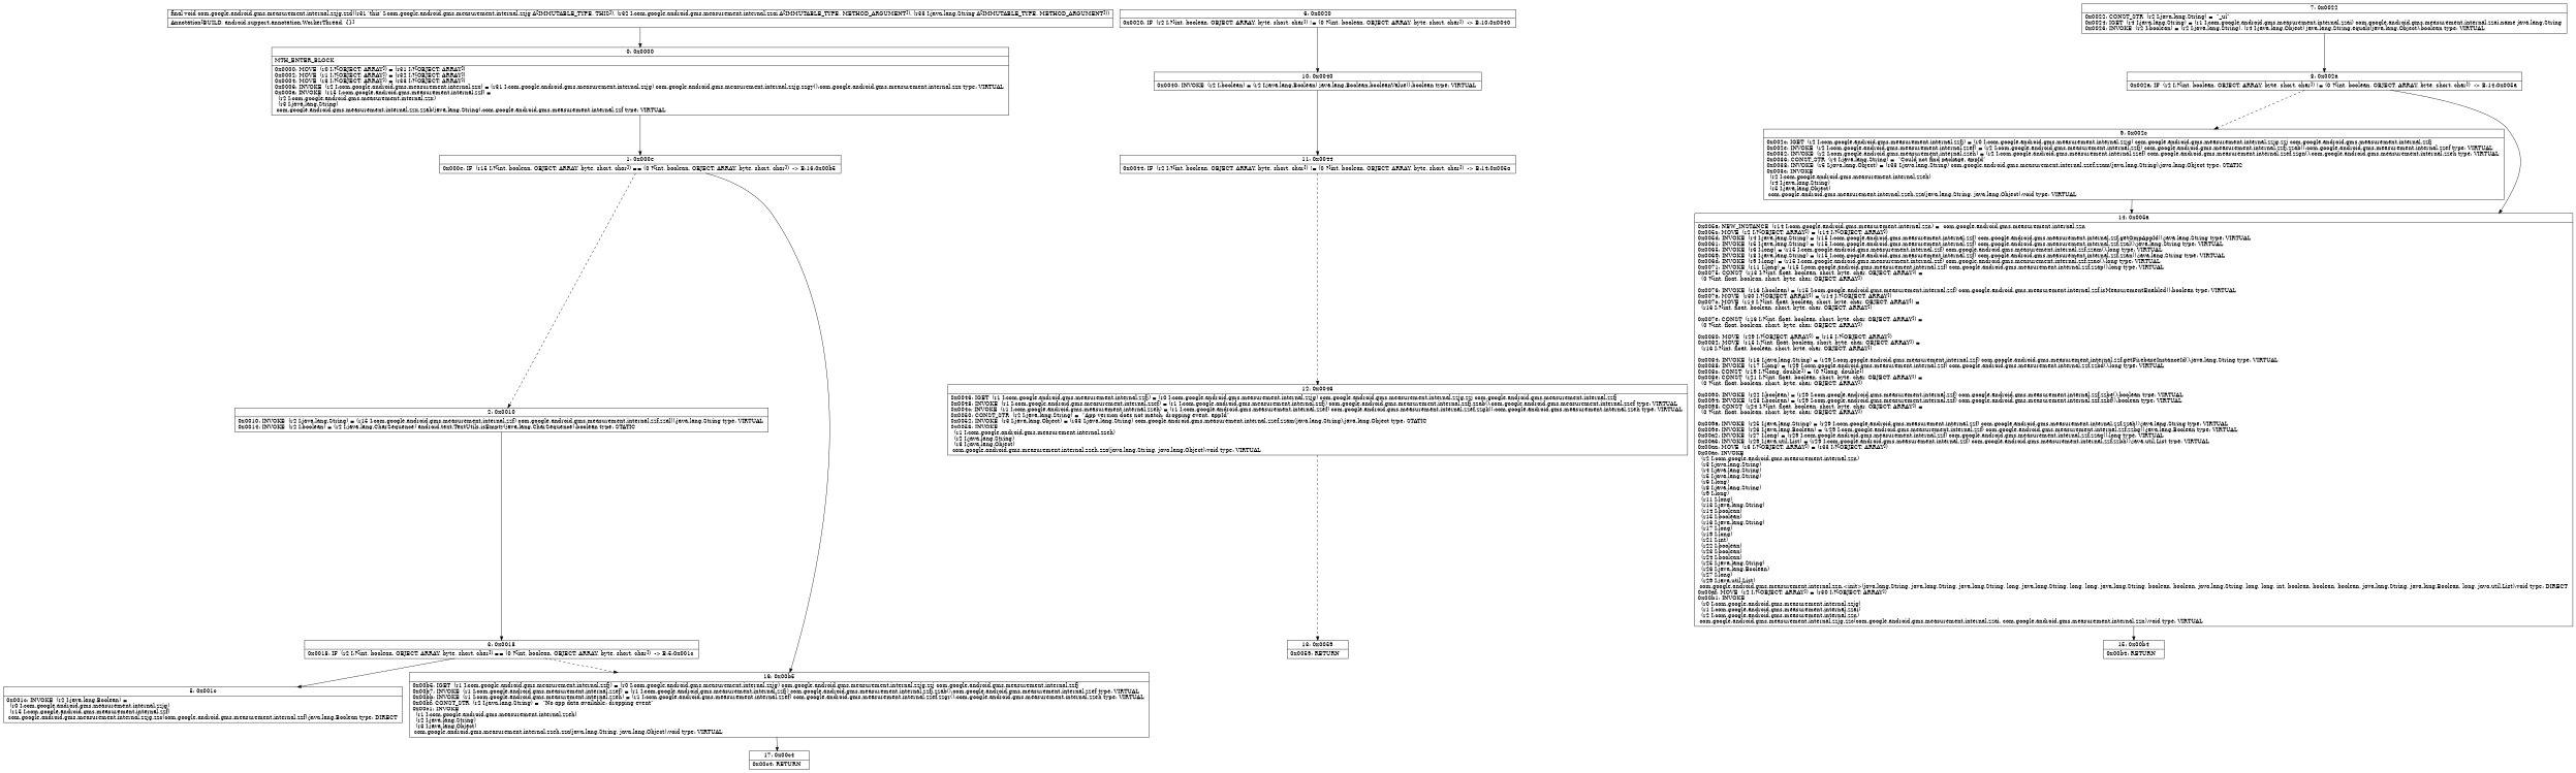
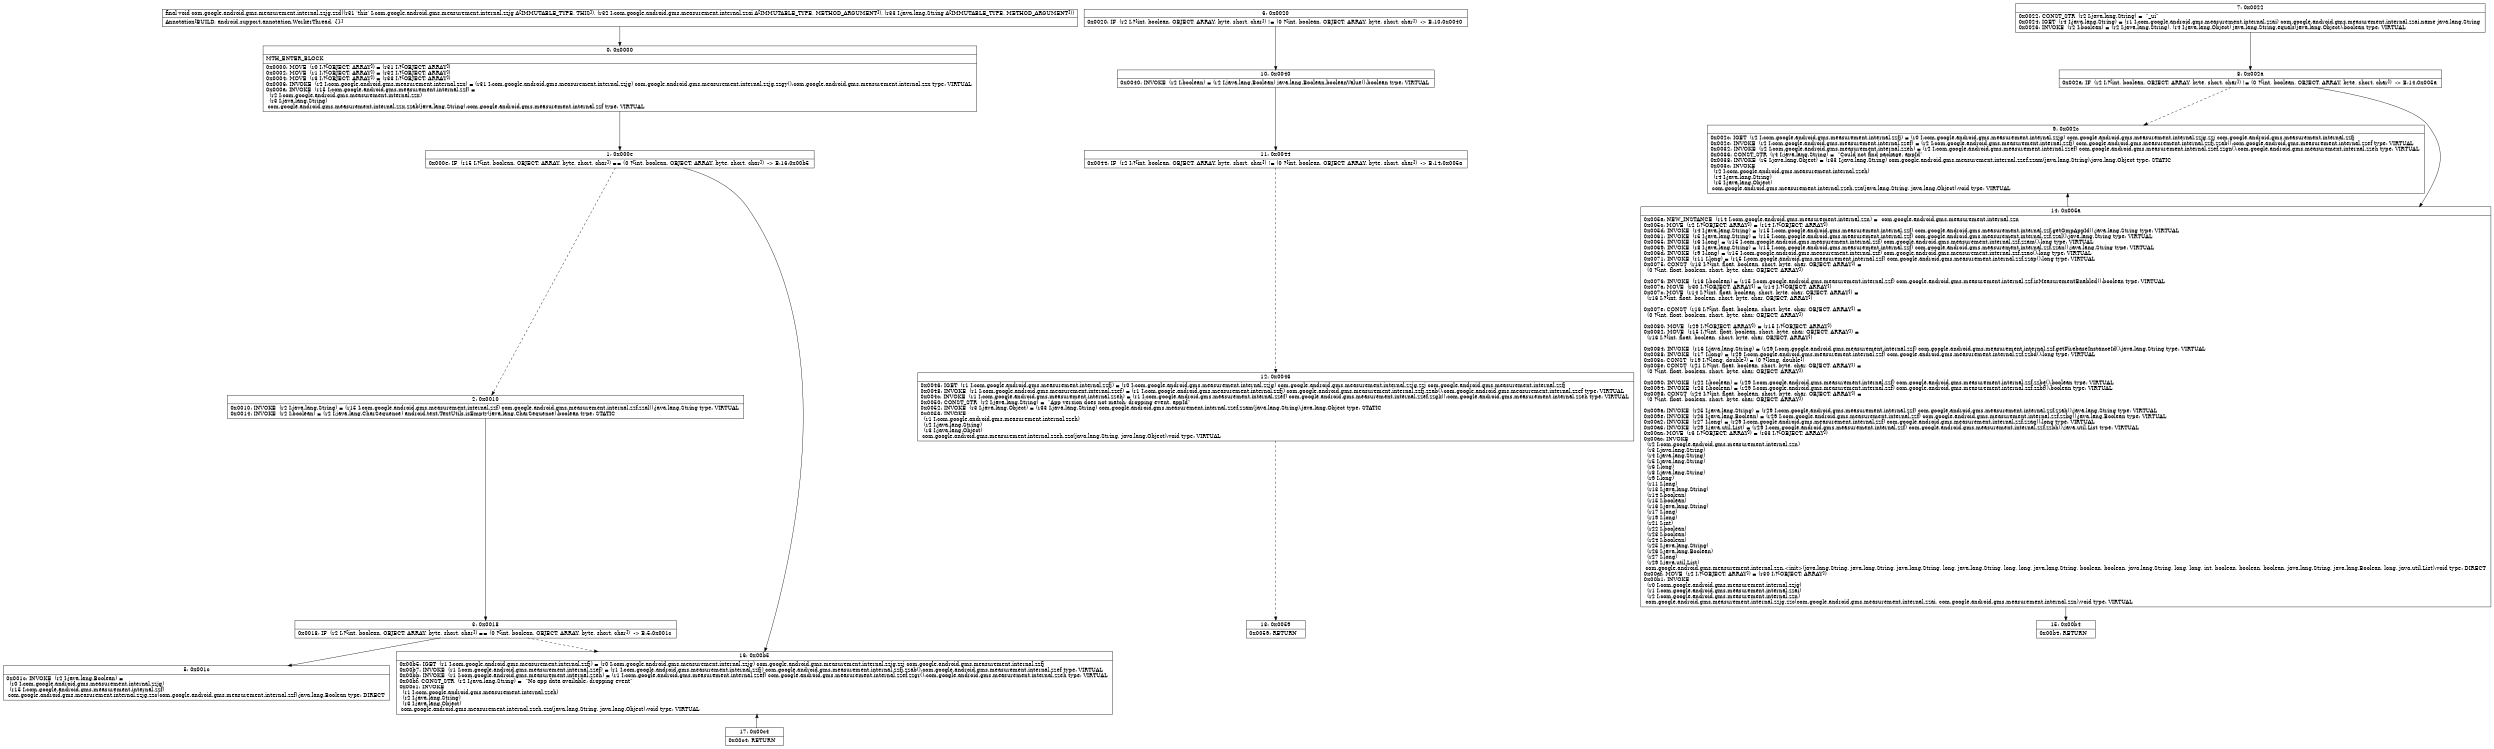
  digraph {
    node [shape=record]
    n1 [label="{0\:\ 0x0000|MTH_ENTER_BLOCK\l|0x0000: MOVE  (r0 I:?[OBJECT, ARRAY]) = (r31 I:?[OBJECT, ARRAY]) \l0x0002: MOVE  (r1 I:?[OBJECT, ARRAY]) = (r32 I:?[OBJECT, ARRAY]) \l0x0004: MOVE  (r3 I:?[OBJECT, ARRAY]) = (r33 I:?[OBJECT, ARRAY]) \l0x0006: INVOKE  (r2 I:com.google.android.gms.measurement.internal.zzx) = (r31 I:com.google.android.gms.measurement.internal.zzjg) com.google.android.gms.measurement.internal.zzjg.zzgy():com.google.android.gms.measurement.internal.zzx type: VIRTUAL \l0x000a: INVOKE  (r15 I:com.google.android.gms.measurement.internal.zzf) = \l  (r2 I:com.google.android.gms.measurement.internal.zzx)\l  (r3 I:java.lang.String)\l com.google.android.gms.measurement.internal.zzx.zzab(java.lang.String):com.google.android.gms.measurement.internal.zzf type: VIRTUAL \l}"]
    n2 [label="{1\:\ 0x000e|0x000e: IF  (r15 I:?[int, boolean, OBJECT, ARRAY, byte, short, char]) == (0 ?[int, boolean, OBJECT, ARRAY, byte, short, char])  \-\> B:16:0x00b5 \l}"]
    n3 [label="{2\:\ 0x0010|0x0010: INVOKE  (r2 I:java.lang.String) = (r15 I:com.google.android.gms.measurement.internal.zzf) com.google.android.gms.measurement.internal.zzf.zzal():java.lang.String type: VIRTUAL \l0x0014: INVOKE  (r2 I:boolean) = (r2 I:java.lang.CharSequence) android.text.TextUtils.isEmpty(java.lang.CharSequence):boolean type: STATIC \l}"]
    n4 [label="{16\:\ 0x00b5|0x00b5: IGET  (r1 I:com.google.android.gms.measurement.internal.zzfj) = (r0 I:com.google.android.gms.measurement.internal.zzjg) com.google.android.gms.measurement.internal.zzjg.zzj com.google.android.gms.measurement.internal.zzfj \l0x00b7: INVOKE  (r1 I:com.google.android.gms.measurement.internal.zzef) = (r1 I:com.google.android.gms.measurement.internal.zzfj) com.google.android.gms.measurement.internal.zzfj.zzab():com.google.android.gms.measurement.internal.zzef type: VIRTUAL \l0x00bb: INVOKE  (r1 I:com.google.android.gms.measurement.internal.zzeh) = (r1 I:com.google.android.gms.measurement.internal.zzef) com.google.android.gms.measurement.internal.zzef.zzgr():com.google.android.gms.measurement.internal.zzeh type: VIRTUAL \l0x00bf: CONST_STR  (r2 I:java.lang.String) =  \"No app data available; dropping event\" \l0x00c1: INVOKE  \l  (r1 I:com.google.android.gms.measurement.internal.zzeh)\l  (r2 I:java.lang.String)\l  (r3 I:java.lang.Object)\l com.google.android.gms.measurement.internal.zzeh.zza(java.lang.String, java.lang.Object):void type: VIRTUAL \l}"]
    n5 [label="{3\:\ 0x0018|0x0018: IF  (r2 I:?[int, boolean, OBJECT, ARRAY, byte, short, char]) == (0 ?[int, boolean, OBJECT, ARRAY, byte, short, char])  \-\> B:5:0x001c \l}"]
    n6 [label="{17\:\ 0x00c4|0x00c4: RETURN   \l}"]
    n7 [label="{5\:\ 0x001c|0x001c: INVOKE  (r2 I:java.lang.Boolean) = \l  (r0 I:com.google.android.gms.measurement.internal.zzjg)\l  (r15 I:com.google.android.gms.measurement.internal.zzf)\l com.google.android.gms.measurement.internal.zzjg.zzc(com.google.android.gms.measurement.internal.zzf):java.lang.Boolean type: DIRECT \l}"]
    n8 [label="{6\:\ 0x0020|0x0020: IF  (r2 I:?[int, boolean, OBJECT, ARRAY, byte, short, char]) != (0 ?[int, boolean, OBJECT, ARRAY, byte, short, char])  \-\> B:10:0x0040 \l}"]
    n9 [label="{10\:\ 0x0040|0x0040: INVOKE  (r2 I:boolean) = (r2 I:java.lang.Boolean) java.lang.Boolean.booleanValue():boolean type: VIRTUAL \l}"]
    n10 [label="{7\:\ 0x0022|0x0022: CONST_STR  (r2 I:java.lang.String) =  \"_ui\" \l0x0024: IGET  (r4 I:java.lang.String) = (r1 I:com.google.android.gms.measurement.internal.zzai) com.google.android.gms.measurement.internal.zzai.name java.lang.String \l0x0026: INVOKE  (r2 I:boolean) = (r2 I:java.lang.String), (r4 I:java.lang.Object) java.lang.String.equals(java.lang.Object):boolean type: VIRTUAL \l}"]
    n11 [label="{8\:\ 0x002a|0x002a: IF  (r2 I:?[int, boolean, OBJECT, ARRAY, byte, short, char]) != (0 ?[int, boolean, OBJECT, ARRAY, byte, short, char])  \-\> B:14:0x005a \l}"]
    n12 [label="{11\:\ 0x0044|0x0044: IF  (r2 I:?[int, boolean, OBJECT, ARRAY, byte, short, char]) != (0 ?[int, boolean, OBJECT, ARRAY, byte, short, char])  \-\> B:14:0x005a \l}"]
    n13 [label="{9\:\ 0x002c|0x002c: IGET  (r2 I:com.google.android.gms.measurement.internal.zzfj) = (r0 I:com.google.android.gms.measurement.internal.zzjg) com.google.android.gms.measurement.internal.zzjg.zzj com.google.android.gms.measurement.internal.zzfj \l0x002e: INVOKE  (r2 I:com.google.android.gms.measurement.internal.zzef) = (r2 I:com.google.android.gms.measurement.internal.zzfj) com.google.android.gms.measurement.internal.zzfj.zzab():com.google.android.gms.measurement.internal.zzef type: VIRTUAL \l0x0032: INVOKE  (r2 I:com.google.android.gms.measurement.internal.zzeh) = (r2 I:com.google.android.gms.measurement.internal.zzef) com.google.android.gms.measurement.internal.zzef.zzgn():com.google.android.gms.measurement.internal.zzeh type: VIRTUAL \l0x0036: CONST_STR  (r4 I:java.lang.String) =  \"Could not find package. appId\" \l0x0038: INVOKE  (r5 I:java.lang.Object) = (r33 I:java.lang.String) com.google.android.gms.measurement.internal.zzef.zzam(java.lang.String):java.lang.Object type: STATIC \l0x003c: INVOKE  \l  (r2 I:com.google.android.gms.measurement.internal.zzeh)\l  (r4 I:java.lang.String)\l  (r5 I:java.lang.Object)\l com.google.android.gms.measurement.internal.zzeh.zza(java.lang.String, java.lang.Object):void type: VIRTUAL \l}"]
    n14 [label="{14\:\ 0x005a|0x005a: NEW_INSTANCE  (r14 I:com.google.android.gms.measurement.internal.zzn) =  com.google.android.gms.measurement.internal.zzn \l0x005c: MOVE  (r2 I:?[OBJECT, ARRAY]) = (r14 I:?[OBJECT, ARRAY]) \l0x005d: INVOKE  (r4 I:java.lang.String) = (r15 I:com.google.android.gms.measurement.internal.zzf) com.google.android.gms.measurement.internal.zzf.getGmpAppId():java.lang.String type: VIRTUAL \l0x0061: INVOKE  (r5 I:java.lang.String) = (r15 I:com.google.android.gms.measurement.internal.zzf) com.google.android.gms.measurement.internal.zzf.zzal():java.lang.String type: VIRTUAL \l0x0065: INVOKE  (r6 I:long) = (r15 I:com.google.android.gms.measurement.internal.zzf) com.google.android.gms.measurement.internal.zzf.zzam():long type: VIRTUAL \l0x0069: INVOKE  (r8 I:java.lang.String) = (r15 I:com.google.android.gms.measurement.internal.zzf) com.google.android.gms.measurement.internal.zzf.zzan():java.lang.String type: VIRTUAL \l0x006d: INVOKE  (r9 I:long) = (r15 I:com.google.android.gms.measurement.internal.zzf) com.google.android.gms.measurement.internal.zzf.zzao():long type: VIRTUAL \l0x0071: INVOKE  (r11 I:long) = (r15 I:com.google.android.gms.measurement.internal.zzf) com.google.android.gms.measurement.internal.zzf.zzap():long type: VIRTUAL \l0x0075: CONST  (r13 I:?[int, float, boolean, short, byte, char, OBJECT, ARRAY]) = \l  (0 ?[int, float, boolean, short, byte, char, OBJECT, ARRAY])\l \l0x0076: INVOKE  (r16 I:boolean) = (r15 I:com.google.android.gms.measurement.internal.zzf) com.google.android.gms.measurement.internal.zzf.isMeasurementEnabled():boolean type: VIRTUAL \l0x007a: MOVE  (r30 I:?[OBJECT, ARRAY]) = (r14 I:?[OBJECT, ARRAY]) \l0x007c: MOVE  (r14 I:?[int, float, boolean, short, byte, char, OBJECT, ARRAY]) = \l  (r16 I:?[int, float, boolean, short, byte, char, OBJECT, ARRAY])\l \l0x007e: CONST  (r16 I:?[int, float, boolean, short, byte, char, OBJECT, ARRAY]) = \l  (0 ?[int, float, boolean, short, byte, char, OBJECT, ARRAY])\l \l0x0080: MOVE  (r29 I:?[OBJECT, ARRAY]) = (r15 I:?[OBJECT, ARRAY]) \l0x0082: MOVE  (r15 I:?[int, float, boolean, short, byte, char, OBJECT, ARRAY]) = \l  (r16 I:?[int, float, boolean, short, byte, char, OBJECT, ARRAY])\l \l0x0084: INVOKE  (r16 I:java.lang.String) = (r29 I:com.google.android.gms.measurement.internal.zzf) com.google.android.gms.measurement.internal.zzf.getFirebaseInstanceId():java.lang.String type: VIRTUAL \l0x0088: INVOKE  (r17 I:long) = (r29 I:com.google.android.gms.measurement.internal.zzf) com.google.android.gms.measurement.internal.zzf.zzbd():long type: VIRTUAL \l0x008c: CONST  (r19 I:?[long, double]) = (0 ?[long, double]) \l0x008e: CONST  (r21 I:?[int, float, boolean, short, byte, char, OBJECT, ARRAY]) = \l  (0 ?[int, float, boolean, short, byte, char, OBJECT, ARRAY])\l \l0x0090: INVOKE  (r22 I:boolean) = (r29 I:com.google.android.gms.measurement.internal.zzf) com.google.android.gms.measurement.internal.zzf.zzbe():boolean type: VIRTUAL \l0x0094: INVOKE  (r23 I:boolean) = (r29 I:com.google.android.gms.measurement.internal.zzf) com.google.android.gms.measurement.internal.zzf.zzbf():boolean type: VIRTUAL \l0x0098: CONST  (r24 I:?[int, float, boolean, short, byte, char, OBJECT, ARRAY]) = \l  (0 ?[int, float, boolean, short, byte, char, OBJECT, ARRAY])\l \l0x009a: INVOKE  (r25 I:java.lang.String) = (r29 I:com.google.android.gms.measurement.internal.zzf) com.google.android.gms.measurement.internal.zzf.zzah():java.lang.String type: VIRTUAL \l0x009e: INVOKE  (r26 I:java.lang.Boolean) = (r29 I:com.google.android.gms.measurement.internal.zzf) com.google.android.gms.measurement.internal.zzf.zzbg():java.lang.Boolean type: VIRTUAL \l0x00a2: INVOKE  (r27 I:long) = (r29 I:com.google.android.gms.measurement.internal.zzf) com.google.android.gms.measurement.internal.zzf.zzaq():long type: VIRTUAL \l0x00a6: INVOKE  (r29 I:java.util.List) = (r29 I:com.google.android.gms.measurement.internal.zzf) com.google.android.gms.measurement.internal.zzf.zzbh():java.util.List type: VIRTUAL \l0x00aa: MOVE  (r3 I:?[OBJECT, ARRAY]) = (r33 I:?[OBJECT, ARRAY]) \l0x00ac: INVOKE  \l  (r2 I:com.google.android.gms.measurement.internal.zzn)\l  (r3 I:java.lang.String)\l  (r4 I:java.lang.String)\l  (r5 I:java.lang.String)\l  (r6 I:long)\l  (r8 I:java.lang.String)\l  (r9 I:long)\l  (r11 I:long)\l  (r13 I:java.lang.String)\l  (r14 I:boolean)\l  (r15 I:boolean)\l  (r16 I:java.lang.String)\l  (r17 I:long)\l  (r19 I:long)\l  (r21 I:int)\l  (r22 I:boolean)\l  (r23 I:boolean)\l  (r24 I:boolean)\l  (r25 I:java.lang.String)\l  (r26 I:java.lang.Boolean)\l  (r27 I:long)\l  (r29 I:java.util.List)\l com.google.android.gms.measurement.internal.zzn.\<init\>(java.lang.String, java.lang.String, java.lang.String, long, java.lang.String, long, long, java.lang.String, boolean, boolean, java.lang.String, long, long, int, boolean, boolean, boolean, java.lang.String, java.lang.Boolean, long, java.util.List):void type: DIRECT \l0x00af: MOVE  (r2 I:?[OBJECT, ARRAY]) = (r30 I:?[OBJECT, ARRAY]) \l0x00b1: INVOKE  \l  (r0 I:com.google.android.gms.measurement.internal.zzjg)\l  (r1 I:com.google.android.gms.measurement.internal.zzai)\l  (r2 I:com.google.android.gms.measurement.internal.zzn)\l com.google.android.gms.measurement.internal.zzjg.zzc(com.google.android.gms.measurement.internal.zzai, com.google.android.gms.measurement.internal.zzn):void type: VIRTUAL \l}"]
    n15 [label="{15\:\ 0x00b4|0x00b4: RETURN   \l}"]
    n16 [label="{12\:\ 0x0046|0x0046: IGET  (r1 I:com.google.android.gms.measurement.internal.zzfj) = (r0 I:com.google.android.gms.measurement.internal.zzjg) com.google.android.gms.measurement.internal.zzjg.zzj com.google.android.gms.measurement.internal.zzfj \l0x0048: INVOKE  (r1 I:com.google.android.gms.measurement.internal.zzef) = (r1 I:com.google.android.gms.measurement.internal.zzfj) com.google.android.gms.measurement.internal.zzfj.zzab():com.google.android.gms.measurement.internal.zzef type: VIRTUAL \l0x004c: INVOKE  (r1 I:com.google.android.gms.measurement.internal.zzeh) = (r1 I:com.google.android.gms.measurement.internal.zzef) com.google.android.gms.measurement.internal.zzef.zzgk():com.google.android.gms.measurement.internal.zzeh type: VIRTUAL \l0x0050: CONST_STR  (r2 I:java.lang.String) =  \"App version does not match; dropping event. appId\" \l0x0052: INVOKE  (r3 I:java.lang.Object) = (r33 I:java.lang.String) com.google.android.gms.measurement.internal.zzef.zzam(java.lang.String):java.lang.Object type: STATIC \l0x0056: INVOKE  \l  (r1 I:com.google.android.gms.measurement.internal.zzeh)\l  (r2 I:java.lang.String)\l  (r3 I:java.lang.Object)\l com.google.android.gms.measurement.internal.zzeh.zza(java.lang.String, java.lang.Object):void type: VIRTUAL \l}"]
    n17 [label="{13\:\ 0x0059|0x0059: RETURN   \l}"]
    n18 [label="{final void com.google.android.gms.measurement.internal.zzjg.zzd((r31 'this' I:com.google.android.gms.measurement.internal.zzjg A[IMMUTABLE_TYPE, THIS]), (r32 I:com.google.android.gms.measurement.internal.zzai A[IMMUTABLE_TYPE, METHOD_ARGUMENT]), (r33 I:java.lang.String A[IMMUTABLE_TYPE, METHOD_ARGUMENT]))  | Annotation[BUILD, android.support.annotation.WorkerThread, \{\}]\l}"]
    n1 -> n2
    n2 -> n3 [style=dashed]
    n2 -> n4
    n3 -> n5
-   n4 -> n6
+   n6 -> n4
    n5 -> n4 [style=dashed]
    n5 -> n7
    n8 -> n9
    n9 -> n12
    n10 -> n11
    n11 -> n13 [style=dashed]
    n11 -> n14
    n12 -> n16 [style=dashed]
-   n13 -> n14
+   n14 -> n13
    n14 -> n15
    n16 -> n17 [style=dashed]
    n18 -> n1
  }
